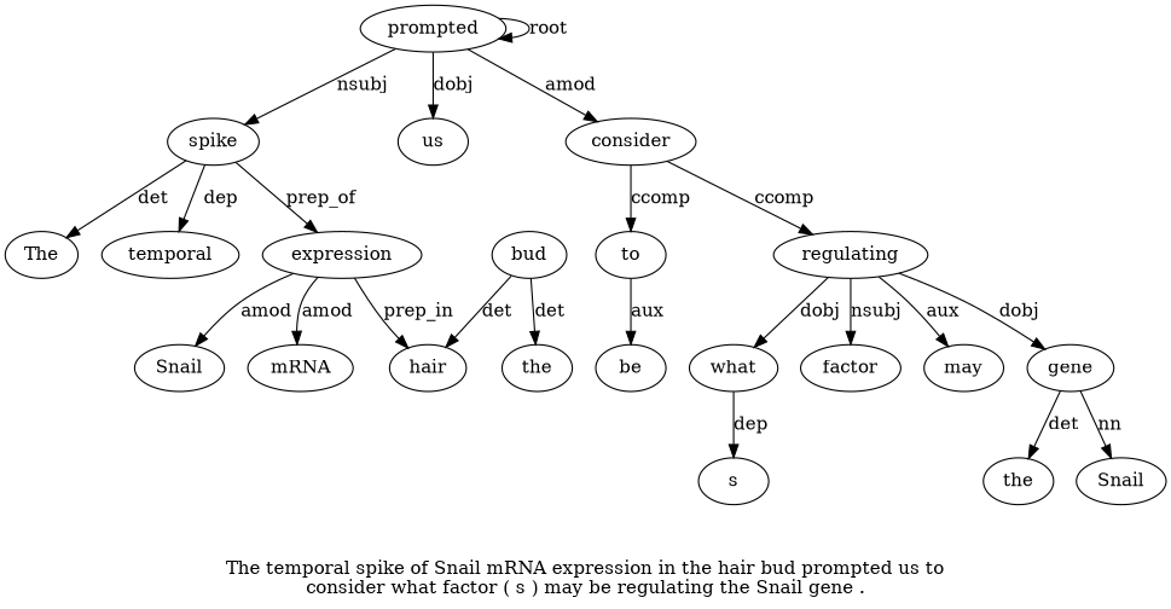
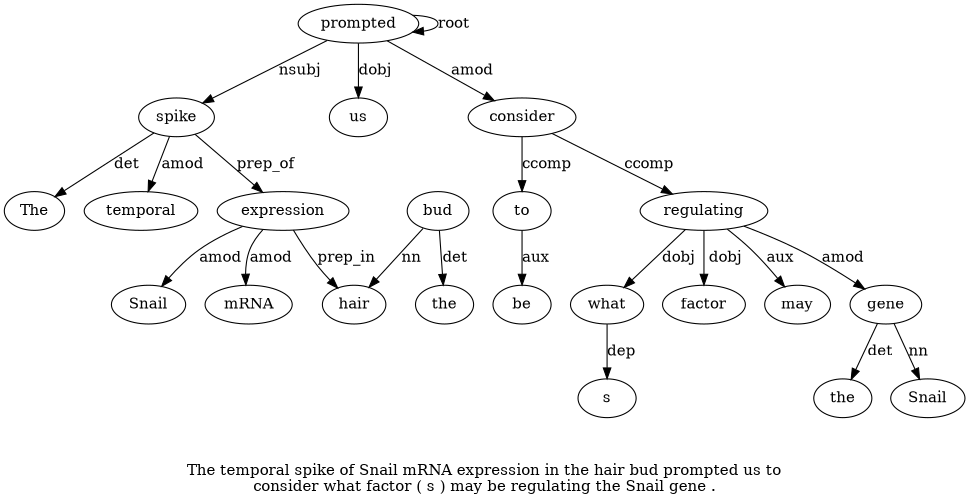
  digraph {
    fontname="DejaVu Serif"
    label="The temporal spike of Snail mRNA expression in the hair bud prompted us to\nconsider what factor ( s ) may be regulating the Snail gene ."
    node [fillcolor=white fontname="DejaVu Serif" style=filled]
    edge [fontname="DejaVu Serif"]
    n1 [label=spike]
    n2 [label=The]
    n3 [label=temporal]
    n4 [label=expression]
    n5 [label=Snail]
    n6 [label=mRNA]
    n7 [label=hair]
    n8 [label=prompted]
    n9 [label=us]
    n10 [label=consider]
    n11 [label=to]
    n12 [label=regulating]
    n13 [label=bud]
    n14 [label=the]
    n15 [label=be]
    n16 [label=what]
    n17 [label=factor]
    n18 [label=may]
    n19 [label=gene]
    n20 [label=s]
    n21 [label=the]
    n22 [label=Snail]
    n1 -> n2 [label=det]
-   n1 -> n3 [label=dep]
+   n1 -> n3 [label=amod]
    n1 -> n4 [label=prep_of]
    n4 -> n5 [label=amod]
    n4 -> n6 [label=amod]
    n4 -> n7 [label=prep_in]
    n8 -> n1 [label=nsubj]
    n8 -> n8 [label=root]
    n8 -> n9 [label=dobj]
    n8 -> n10 [label=amod]
    n10 -> n11 [label=ccomp]
    n10 -> n12 [label=ccomp]
    n11 -> n15 [label=aux]
    n12 -> n16 [label=dobj]
-   n12 -> n17 [label=nsubj]
+   n12 -> n17 [label=dobj]
    n12 -> n18 [label=aux]
-   n12 -> n19 [label=dobj]
-   n13 -> n7 [label=det]
+   n12 -> n19 [label=amod]
+   n13 -> n7 [label=nn]
    n13 -> n14 [label=det]
    n16 -> n20 [label=dep]
    n19 -> n21 [label=det]
    n19 -> n22 [label=nn]
  }
